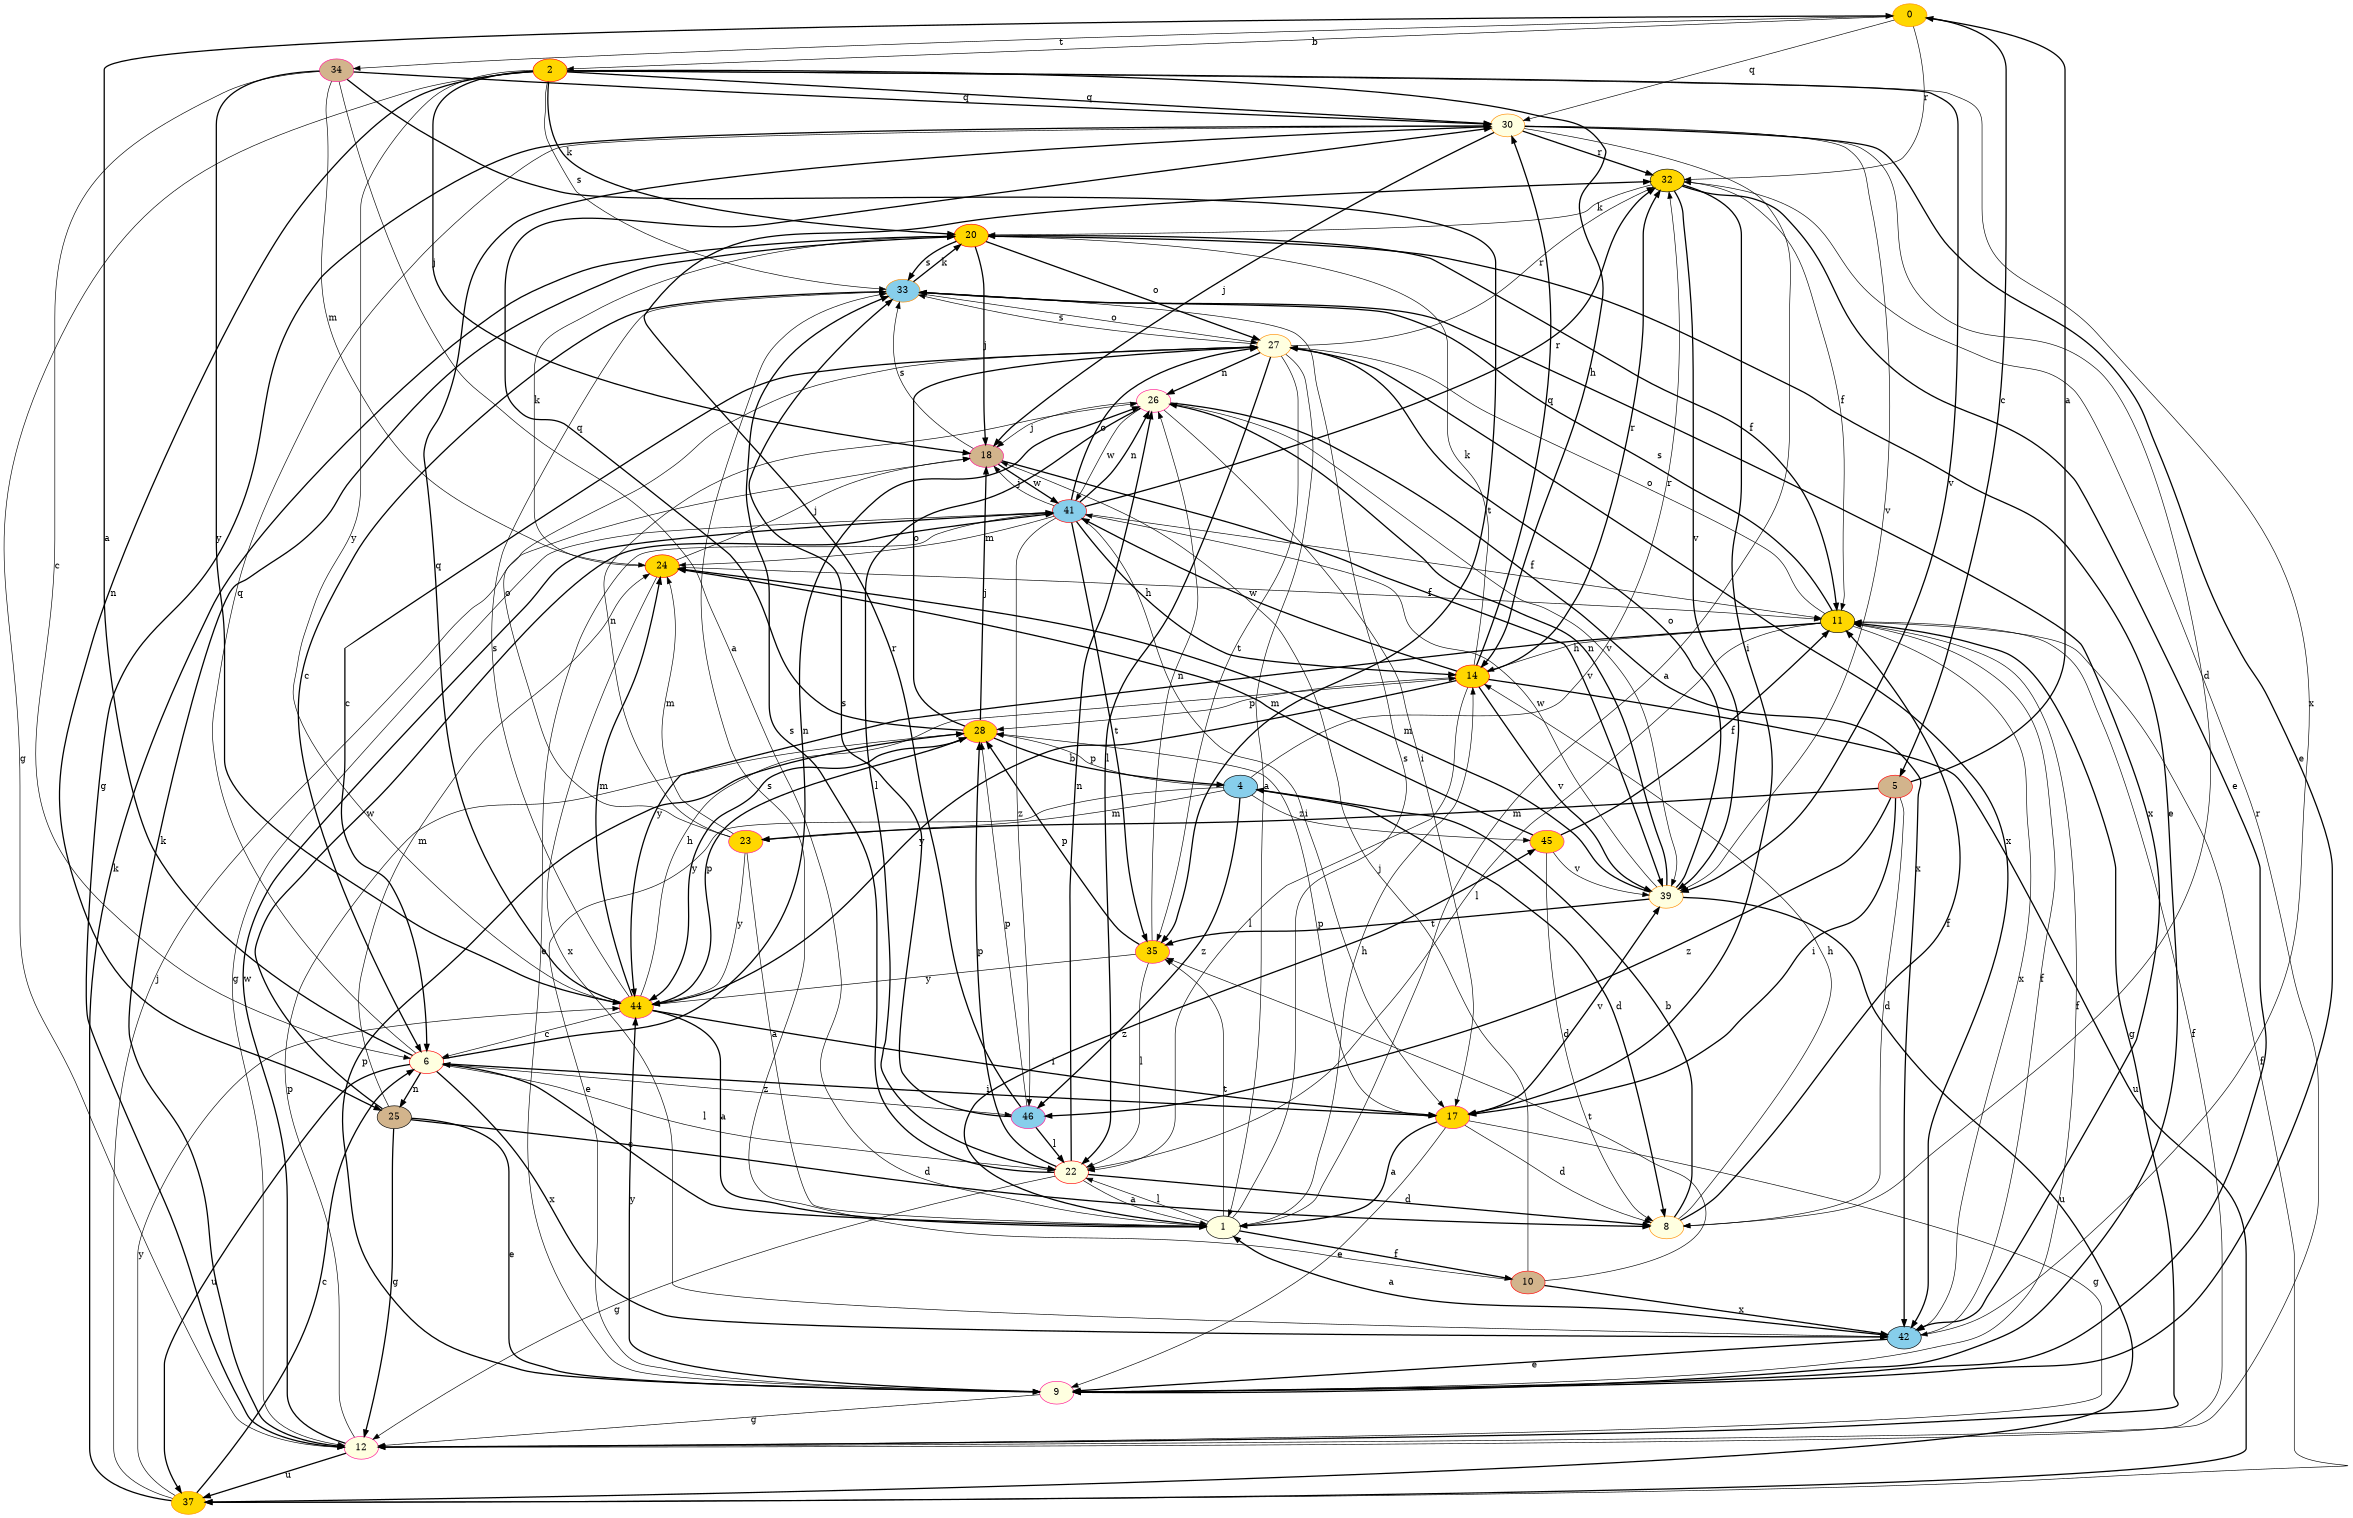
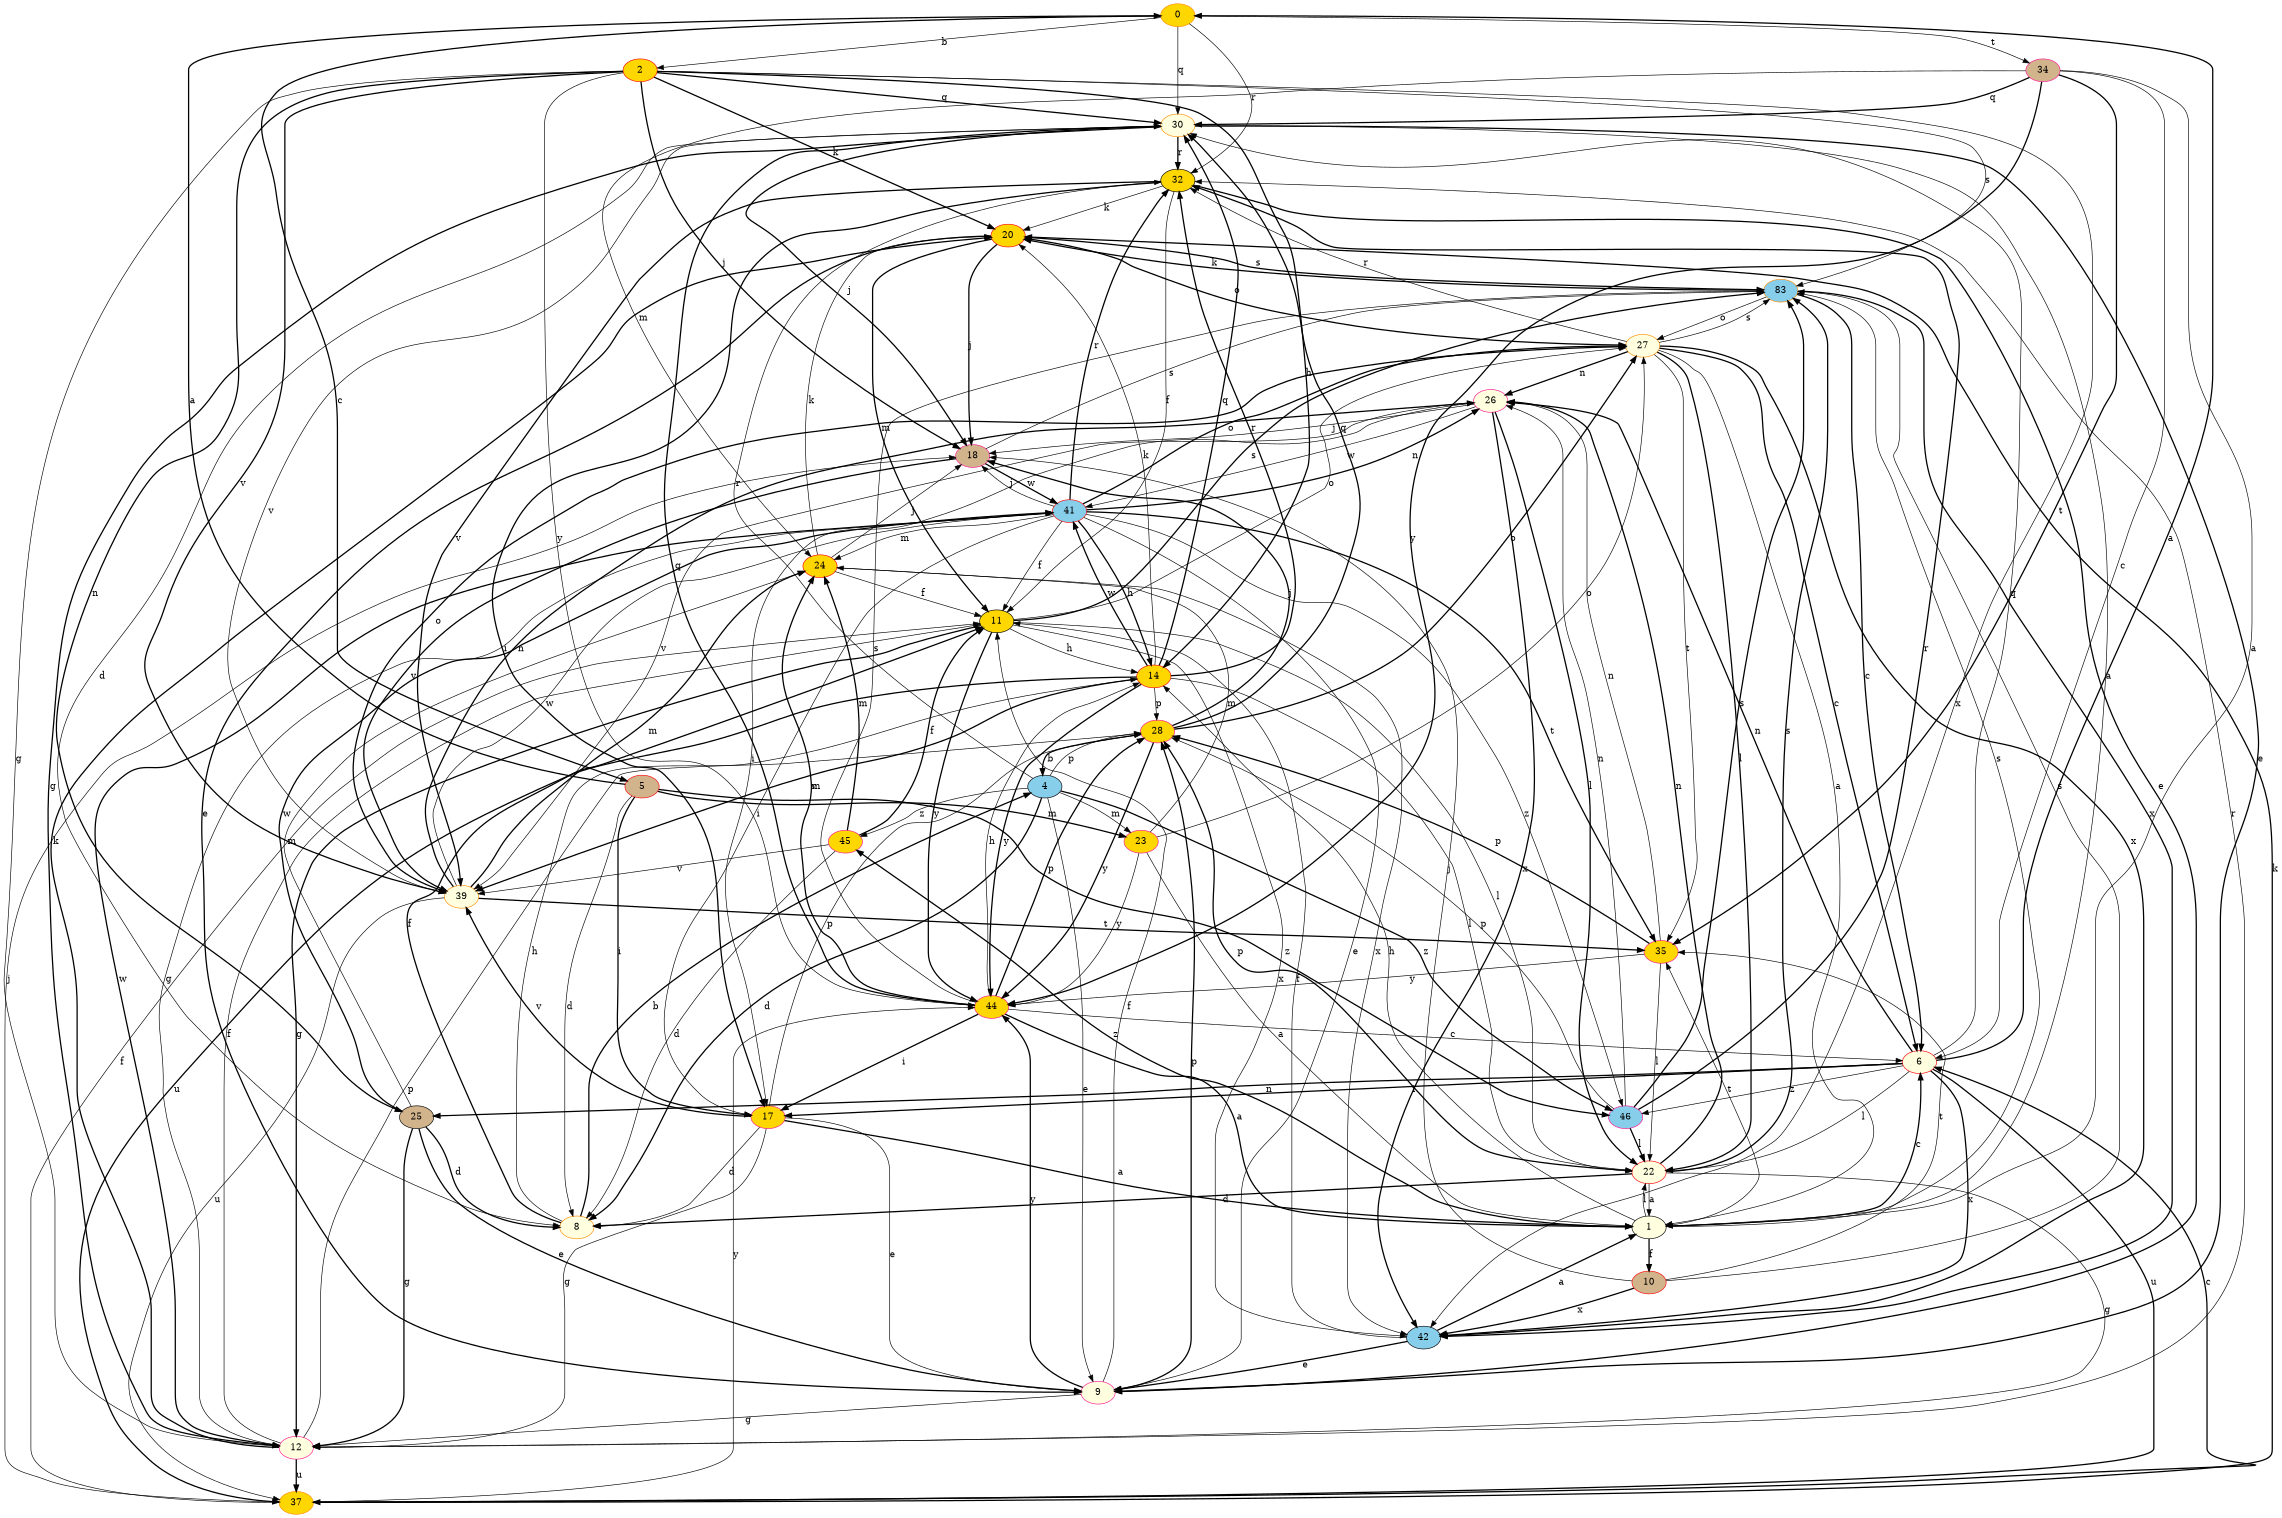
  strict digraph {
    node [color=deeppink fillcolor=gold style=filled]
    edge [style=bold]
    0 [color=darkorange]
    2 [color=red]
    5 [color=red fillcolor=tan]
    30 [color=darkorange fillcolor=lightyellow]
    32 [color=black]
    34 [fillcolor=tan]
    14 [color=red]
-   33 [color=darkorange fillcolor=skyblue]
+   33 [color=darkorange fillcolor=skyblue label=83]
    12 [fillcolor=lightyellow]
    18 [fillcolor=tan]
    20 [color=red]
    25 [color=black fillcolor=tan]
    39 [color=darkorange fillcolor=lightyellow]
    42 [color=black fillcolor=skyblue]
    44
    8 [color=darkorange fillcolor=lightyellow]
    23
    46 [fillcolor=skyblue]
    17
    1 [color=black fillcolor=lightyellow]
    9 [fillcolor=lightyellow]
    11 [color=black]
    6 [color=red fillcolor=lightyellow]
    35
    24 [color=red]
    10 [color=red fillcolor=tan]
    22 [color=red fillcolor=lightyellow]
    45
    26 [fillcolor=lightyellow]
    37 [color=darkorange]
    28
    41 [color=red fillcolor=skyblue]
    27 [color=darkorange fillcolor=lightyellow]
    4 [color=black fillcolor=skyblue]
    0 -> 2 [label=b style=solid]
    0 -> 5 [label=c]
    0 -> 30 [label=q style=solid]
    0 -> 32 [label=r style=solid]
    0 -> 34 [label=t style=solid]
    2 -> 30 [label=q]
    2 -> 14 [label=h]
    2 -> 33 [label=s style=solid]
    2 -> 12 [label=g style=solid]
    2 -> 18 [label=j]
    2 -> 20 [label=k]
    2 -> 25 [label=n]
    2 -> 39 [label=v]
    2 -> 42 [label=x style=solid]
    2 -> 44 [label=y style=solid]
    5 -> 0 [label=a]
    5 -> 8 [label=d style=solid]
    5 -> 23 [label=m]
    5 -> 46 [label=z]
    5 -> 17 [label=i]
    30 -> 32 [label=r]
    30 -> 12 [label=g]
    30 -> 18 [label=j]
    30 -> 39 [label=v style=solid]
    30 -> 8 [label=d style=solid]
    30 -> 1 [label=a style=solid]
    30 -> 9 [label=e]
    32 -> 20 [label=k style=solid]
    32 -> 39 [label=v]
    32 -> 17 [label=i]
    32 -> 9 [label=e]
    32 -> 11 [label=f style=solid]
    34 -> 30 [label=q]
    34 -> 44 [label=y]
    34 -> 1 [label=a style=solid]
    34 -> 6 [label=c style=solid]
    34 -> 35 [label=t]
    34 -> 24 [label=m style=solid]
    14 -> 30 [label=q]
    14 -> 32 [label=r]
    14 -> 20 [label=k style=solid]
    14 -> 39 [label=v]
    14 -> 44 [label=y]
    14 -> 22 [label=l style=solid]
    14 -> 37 [label=u]
    14 -> 28 [label=p style=solid]
    14 -> 41 [label=w]
    33 -> 20 [label=k]
    33 -> 42 [label=x]
    33 -> 6 [label=c]
    33 -> 27 [label=o style=solid]
    12 -> 32 [label=r style=solid]
    12 -> 20 [label=k]
    12 -> 11 [label=f style=solid]
    12 -> 37 [label=u]
    12 -> 28 [label=p style=solid]
    12 -> 41 [label=w]
    18 -> 33 [label=s style=solid]
    18 -> 39 [label=v]
    18 -> 41 [label=w]
    20 -> 33 [label=s]
    20 -> 18 [label=j]
    20 -> 9 [label=e]
-   20 -> 11 [label=f]
+   20 -> 11 [label=m]
    20 -> 27 [label=o]
    25 -> 12 [label=g]
    25 -> 8 [label=d]
    25 -> 9 [label=e]
    25 -> 24 [label=m style=solid]
    25 -> 41 [label=w]
    39 -> 35 [label=t]
    39 -> 24 [label=m]
    39 -> 26 [label=n]
-   39 -> 37 [label=u]
+   39 -> 37 [label=u style=solid]
    39 -> 41 [label=w style=solid]
    39 -> 27 [label=o]
    42 -> 1 [label=a]
    42 -> 9 [label=e]
    42 -> 11 [label=f style=solid]
    44 -> 30 [label=q]
    44 -> 14 [label=h style=solid]
    44 -> 33 [label=s style=solid]
    44 -> 17 [label=i]
    44 -> 1 [label=a]
    44 -> 6 [label=c style=solid]
    44 -> 24 [label=m]
    44 -> 28 [label=p]
    8 -> 14 [label=h style=solid]
    8 -> 11 [label=f]
    8 -> 4 [label=b]
    23 -> 44 [label=y style=solid]
    23 -> 1 [label=a style=solid]
    23 -> 24 [label=m style=solid]
    23 -> 27 [label=o style=solid]
    46 -> 32 [label=r]
    46 -> 33 [label=s]
    46 -> 22 [label=l]
-   23 -> 26 [label=n style=solid]
+   46 -> 26 [label=n style=solid]
    46 -> 28 [label=p style=solid]
    17 -> 12 [label=g style=solid]
    17 -> 39 [label=v]
    17 -> 8 [label=d style=solid]
    17 -> 1 [label=a]
    17 -> 9 [label=e style=solid]
    17 -> 28 [label=p style=solid]
    1 -> 14 [label=h style=solid]
    1 -> 33 [label=s style=solid]
    1 -> 6 [label=c]
    1 -> 35 [label=t style=solid]
    1 -> 10 [label=f]
    1 -> 22 [label=l style=solid]
    1 -> 45 [label=z]
    9 -> 12 [label=g style=solid]
    9 -> 44 [label=y]
    9 -> 11 [label=f style=solid]
    9 -> 28 [label=p]
    11 -> 14 [label=h style=solid]
    11 -> 33 [label=s]
    11 -> 12 [label=g]
    11 -> 42 [label=x style=solid]
    11 -> 44 [label=y]
    11 -> 22 [label=l style=solid]
    11 -> 27 [label=o style=solid]
    6 -> 0 [label=a]
    6 -> 30 [label=q style=solid]
    6 -> 25 [label=n]
    6 -> 42 [label=x]
    6 -> 46 [label=z style=solid]
    6 -> 17 [label=i]
    6 -> 22 [label=l style=solid]
    6 -> 26 [label=n]
    6 -> 37 [label=u]
    35 -> 44 [label=y style=solid]
    35 -> 22 [label=l style=solid]
    35 -> 26 [label=n style=solid]
    35 -> 28 [label=p]
    24 -> 18 [label=j style=solid]
    24 -> 20 [label=k style=solid]
    24 -> 42 [label=x style=solid]
    24 -> 11 [label=f style=solid]
    10 -> 33 [label=s style=solid]
    10 -> 18 [label=j style=solid]
    10 -> 42 [label=x]
    10 -> 35 [label=t style=solid]
    22 -> 33 [label=s]
    22 -> 12 [label=g style=solid]
    22 -> 8 [label=d]
    22 -> 1 [label=a style=solid]
    22 -> 26 [label=n]
    22 -> 28 [label=p]
    45 -> 39 [label=v style=solid]
    45 -> 8 [label=d style=solid]
    45 -> 11 [label=f]
    45 -> 24 [label=m]
    26 -> 18 [label=j style=solid]
    26 -> 39 [label=v style=solid]
    26 -> 42 [label=x]
    26 -> 17 [label=i style=solid]
    26 -> 22 [label=l]
    26 -> 41 [label=w style=solid]
    37 -> 18 [label=j style=solid]
    37 -> 20 [label=k]
    37 -> 44 [label=y style=solid]
    37 -> 11 [label=f style=solid]
    37 -> 6 [label=c]
    28 -> 30 [label=q]
    28 -> 18 [label=j]
    28 -> 44 [label=y]
    28 -> 27 [label=o]
    28 -> 4 [label=b]
    41 -> 32 [label=r]
    41 -> 14 [label=h]
    41 -> 12 [label=g style=solid]
    41 -> 18 [label=j style=solid]
    41 -> 46 [label=z style=solid]
    41 -> 17 [label=i style=solid]
    41 -> 9 [label=e style=solid]
    41 -> 11 [label=f style=solid]
    41 -> 35 [label=t]
    41 -> 24 [label=m style=solid]
    41 -> 26 [label=n]
    41 -> 27 [label=o]
    27 -> 32 [label=r style=solid]
    27 -> 33 [label=s style=solid]
    27 -> 42 [label=x]
    27 -> 1 [label=a style=solid]
    27 -> 6 [label=c]
    27 -> 35 [label=t style=solid]
    27 -> 22 [label=l]
    27 -> 26 [label=n]
    4 -> 32 [label=r style=solid]
    4 -> 8 [label=d]
    4 -> 23 [label=m style=solid]
    4 -> 46 [label=z]
    4 -> 9 [label=e style=solid]
    4 -> 45 [label=z style=solid]
    4 -> 28 [label=p style=solid]
  }
